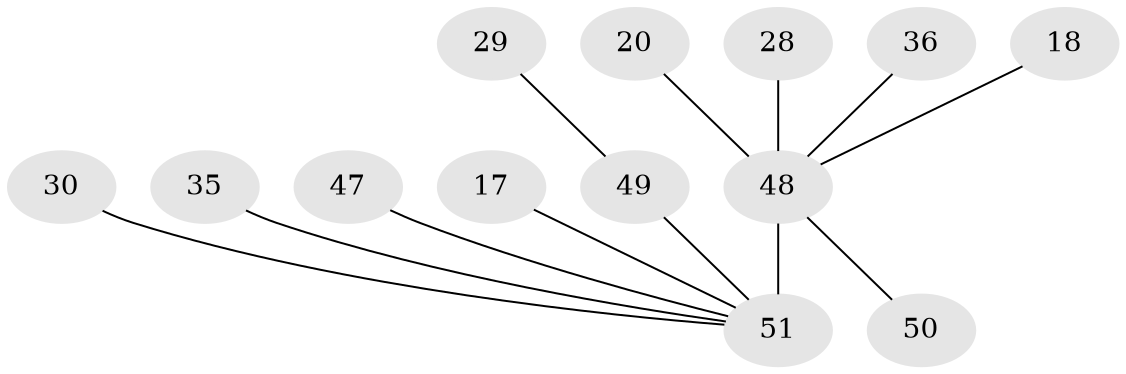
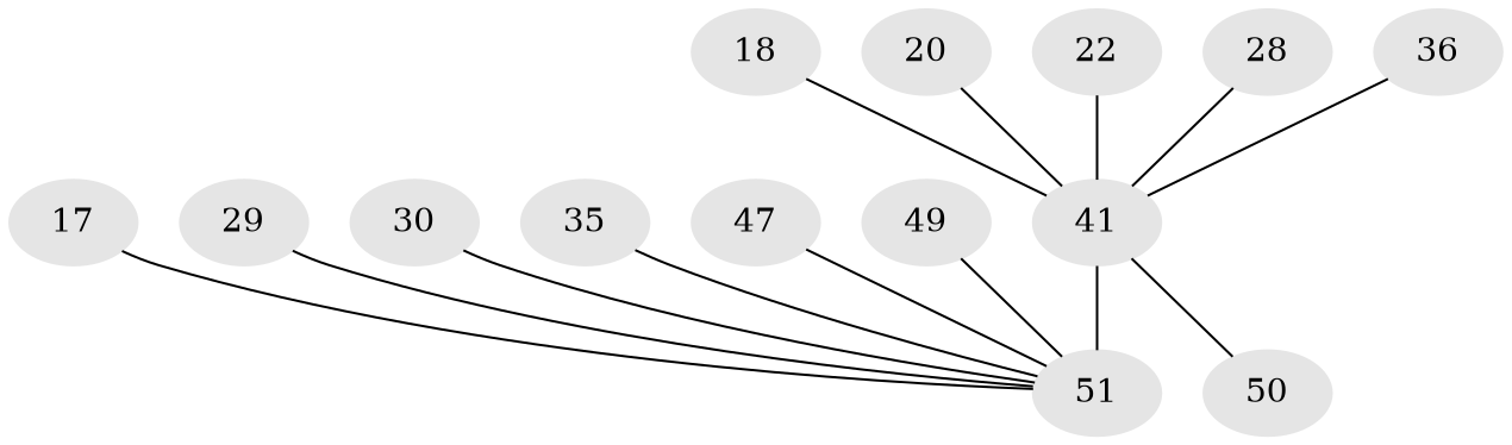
  graph {
    node [color=gray90 style=filled]
    edge [weight=2]
    51 [super="+21+14+31+10+16+45+44+46"]
    17
-   48 [super="+12+37+19+43+25+15"]
+   48 [super="+12+37+19+43+25+15" label=41]
    50
    18
    20
+   22
    28
    29
    30
    35
    36 [super="+23"]
    47
    49
    17 -- 51
    48 -- 51 [weight=43]
    48 -- 50
    18 -- 48
    20 -- 48
+   22 -- 48
    28 -- 48
-   29 -- 49
+   29 -- 51
    30 -- 51
    35 -- 51
    36 -- 48
    47 -- 51
    49 -- 51
  }
